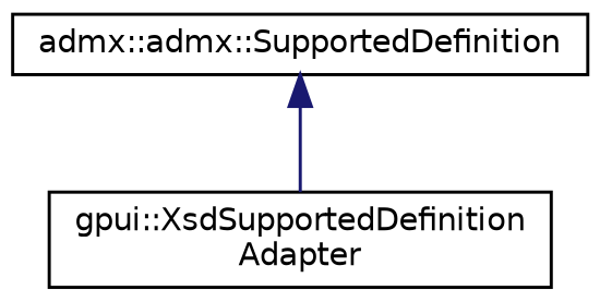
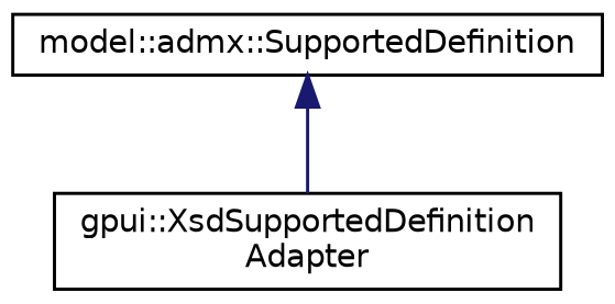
  digraph {
    rankdir=TB
    node [color=black fillcolor=white fontname=Helvetica fontsize=10 shape=record style=filled]
-   n1 [height=0.2 label="admx::admx::SupportedDefinition" width=0.4]
+   n1 [height=0.2 label="model::admx::SupportedDefinition" width=0.4]
    n2 [height=0.2 label="gpui::XsdSupportedDefinition\lAdapter" width=0.4]
    n1 -> n2 [color=midnightblue dir=back fontname=Helvetica fontsize=10 labelfontname=Helvetica labelfontsize=10 style=solid]
  }
